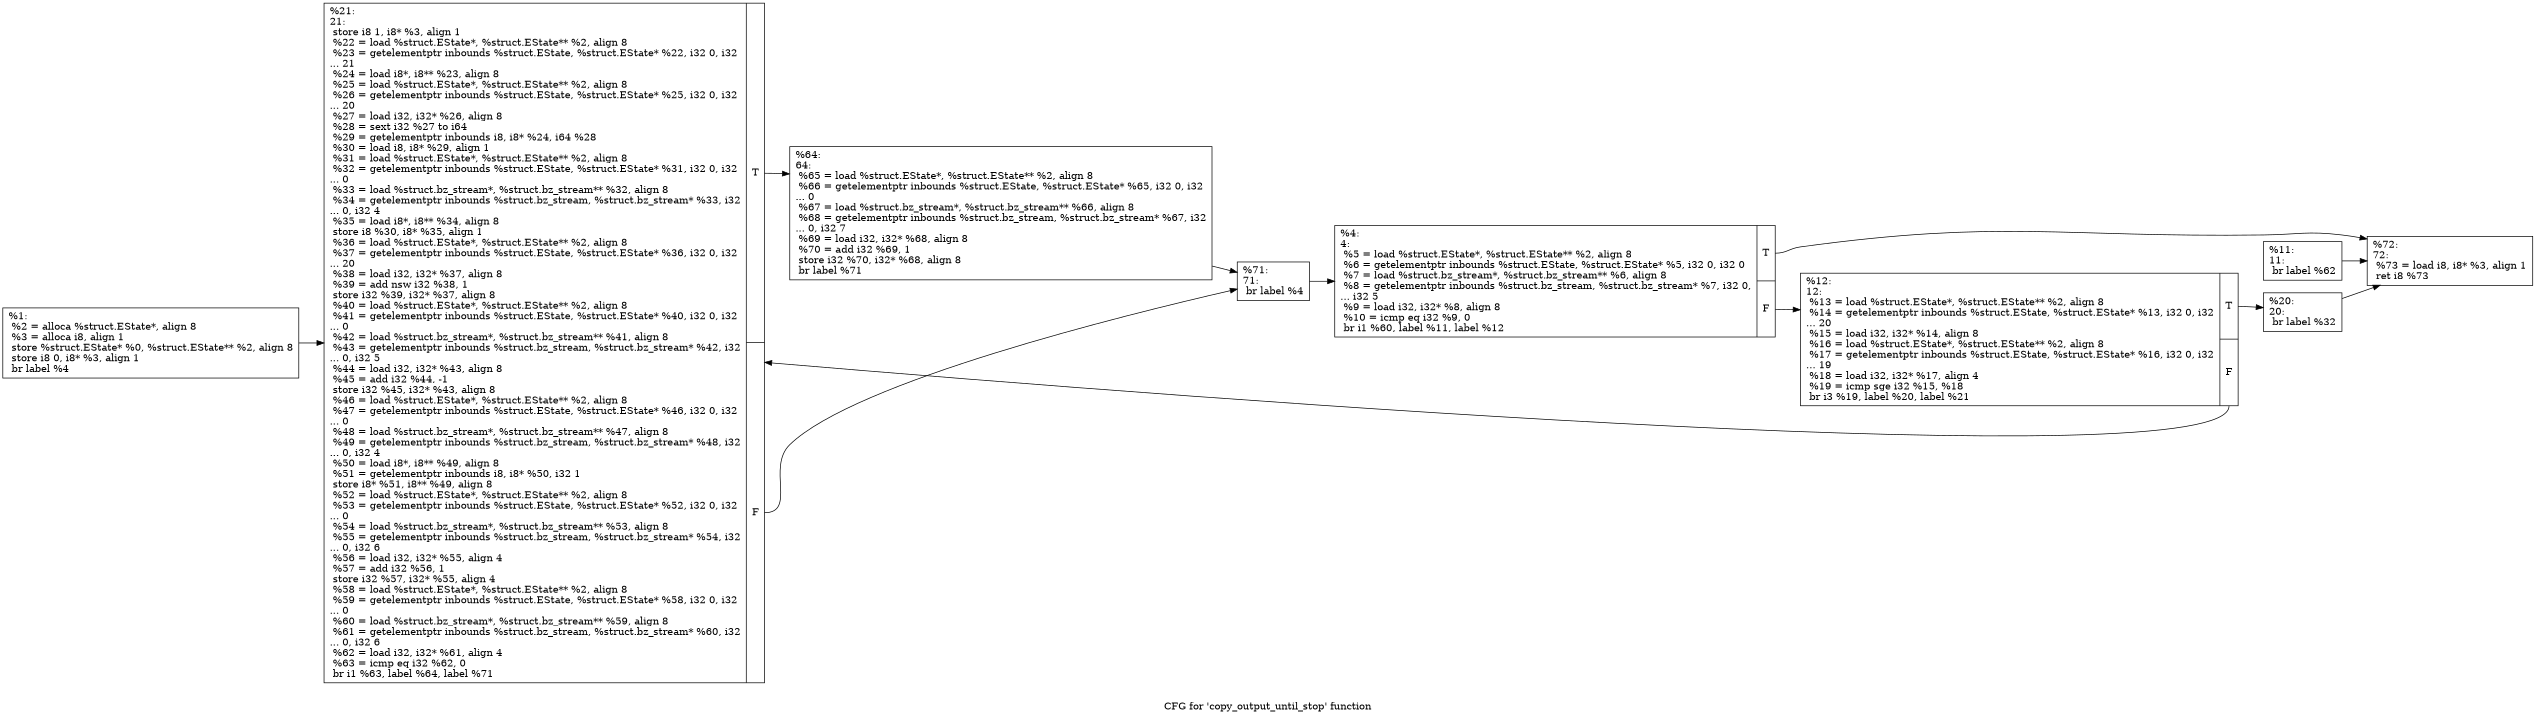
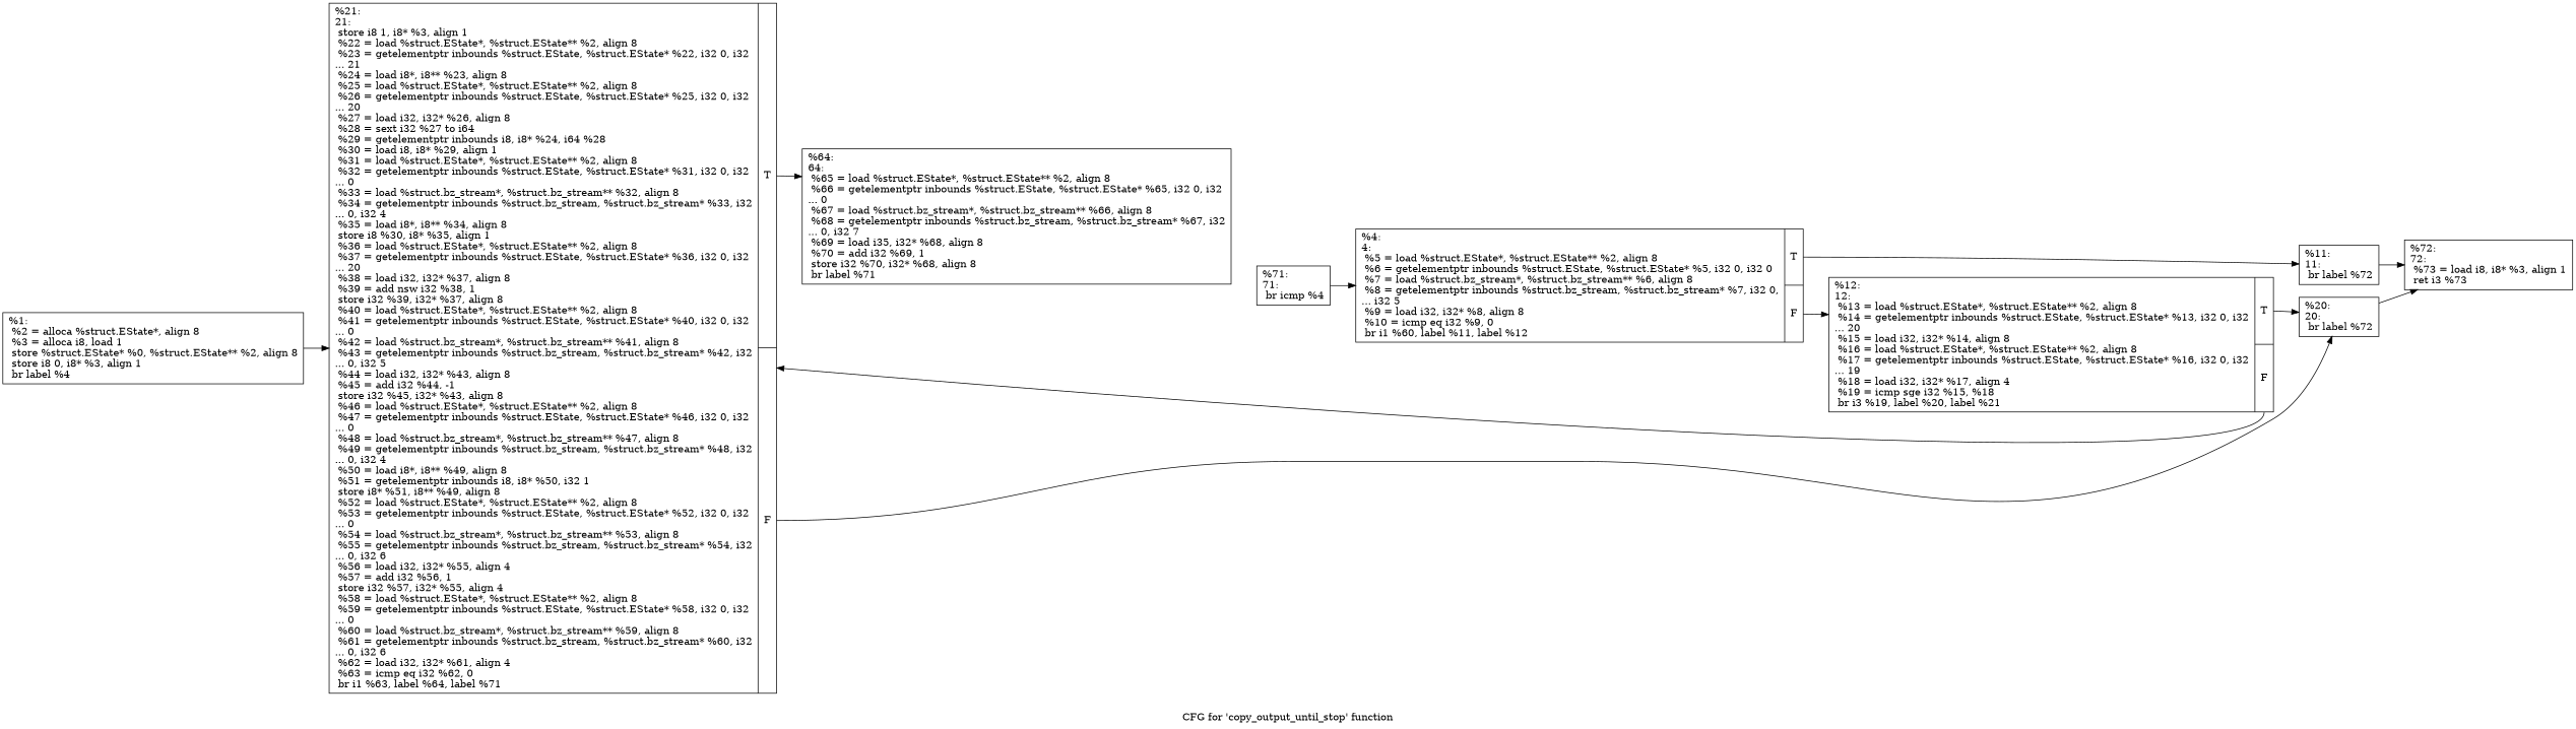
  digraph {
    label="CFG for 'copy_output_until_stop' function"
    rankdir=LR
    node [shape=record]
-   n1 [label="{%1:\l  %2 = alloca %struct.EState*, align 8\l  %3 = alloca i8, align 1\l  store %struct.EState* %0, %struct.EState** %2, align 8\l  store i8 0, i8* %3, align 1\l  br label %4\l}"]
+   n1 [label="{%1:\l  %2 = alloca %struct.EState*, align 8\l  %3 = alloca i8, load 1\l  store %struct.EState* %0, %struct.EState** %2, align 8\l  store i8 0, i8* %3, align 1\l  br label %4\l}"]
    n2 [label="{%21:\l21:                                               \l  store i8 1, i8* %3, align 1\l  %22 = load %struct.EState*, %struct.EState** %2, align 8\l  %23 = getelementptr inbounds %struct.EState, %struct.EState* %22, i32 0, i32\l... 21\l  %24 = load i8*, i8** %23, align 8\l  %25 = load %struct.EState*, %struct.EState** %2, align 8\l  %26 = getelementptr inbounds %struct.EState, %struct.EState* %25, i32 0, i32\l... 20\l  %27 = load i32, i32* %26, align 8\l  %28 = sext i32 %27 to i64\l  %29 = getelementptr inbounds i8, i8* %24, i64 %28\l  %30 = load i8, i8* %29, align 1\l  %31 = load %struct.EState*, %struct.EState** %2, align 8\l  %32 = getelementptr inbounds %struct.EState, %struct.EState* %31, i32 0, i32\l... 0\l  %33 = load %struct.bz_stream*, %struct.bz_stream** %32, align 8\l  %34 = getelementptr inbounds %struct.bz_stream, %struct.bz_stream* %33, i32\l... 0, i32 4\l  %35 = load i8*, i8** %34, align 8\l  store i8 %30, i8* %35, align 1\l  %36 = load %struct.EState*, %struct.EState** %2, align 8\l  %37 = getelementptr inbounds %struct.EState, %struct.EState* %36, i32 0, i32\l... 20\l  %38 = load i32, i32* %37, align 8\l  %39 = add nsw i32 %38, 1\l  store i32 %39, i32* %37, align 8\l  %40 = load %struct.EState*, %struct.EState** %2, align 8\l  %41 = getelementptr inbounds %struct.EState, %struct.EState* %40, i32 0, i32\l... 0\l  %42 = load %struct.bz_stream*, %struct.bz_stream** %41, align 8\l  %43 = getelementptr inbounds %struct.bz_stream, %struct.bz_stream* %42, i32\l... 0, i32 5\l  %44 = load i32, i32* %43, align 8\l  %45 = add i32 %44, -1\l  store i32 %45, i32* %43, align 8\l  %46 = load %struct.EState*, %struct.EState** %2, align 8\l  %47 = getelementptr inbounds %struct.EState, %struct.EState* %46, i32 0, i32\l... 0\l  %48 = load %struct.bz_stream*, %struct.bz_stream** %47, align 8\l  %49 = getelementptr inbounds %struct.bz_stream, %struct.bz_stream* %48, i32\l... 0, i32 4\l  %50 = load i8*, i8** %49, align 8\l  %51 = getelementptr inbounds i8, i8* %50, i32 1\l  store i8* %51, i8** %49, align 8\l  %52 = load %struct.EState*, %struct.EState** %2, align 8\l  %53 = getelementptr inbounds %struct.EState, %struct.EState* %52, i32 0, i32\l... 0\l  %54 = load %struct.bz_stream*, %struct.bz_stream** %53, align 8\l  %55 = getelementptr inbounds %struct.bz_stream, %struct.bz_stream* %54, i32\l... 0, i32 6\l  %56 = load i32, i32* %55, align 4\l  %57 = add i32 %56, 1\l  store i32 %57, i32* %55, align 4\l  %58 = load %struct.EState*, %struct.EState** %2, align 8\l  %59 = getelementptr inbounds %struct.EState, %struct.EState* %58, i32 0, i32\l... 0\l  %60 = load %struct.bz_stream*, %struct.bz_stream** %59, align 8\l  %61 = getelementptr inbounds %struct.bz_stream, %struct.bz_stream* %60, i32\l... 0, i32 6\l  %62 = load i32, i32* %61, align 4\l  %63 = icmp eq i32 %62, 0\l  br i1 %63, label %64, label %71\l|{<s0>T|<s1>F}}"]
    n3 [label="{%4:\l4:                                                \l  %5 = load %struct.EState*, %struct.EState** %2, align 8\l  %6 = getelementptr inbounds %struct.EState, %struct.EState* %5, i32 0, i32 0\l  %7 = load %struct.bz_stream*, %struct.bz_stream** %6, align 8\l  %8 = getelementptr inbounds %struct.bz_stream, %struct.bz_stream* %7, i32 0,\l... i32 5\l  %9 = load i32, i32* %8, align 8\l  %10 = icmp eq i32 %9, 0\l  br i1 %60, label %11, label %12\l|{<s0>T|<s1>F}}"]
-   n4 [label="{%11:\l11:                                               \l  br label %62\l}"]
+   n4 [label="{%11:\l11:                                               \l  br label %72\l}"]
    n5 [label="{%12:\l12:                                               \l  %13 = load %struct.EState*, %struct.EState** %2, align 8\l  %14 = getelementptr inbounds %struct.EState, %struct.EState* %13, i32 0, i32\l... 20\l  %15 = load i32, i32* %14, align 8\l  %16 = load %struct.EState*, %struct.EState** %2, align 8\l  %17 = getelementptr inbounds %struct.EState, %struct.EState* %16, i32 0, i32\l... 19\l  %18 = load i32, i32* %17, align 4\l  %19 = icmp sge i32 %15, %18\l  br i3 %19, label %20, label %21\l|{<s0>T|<s1>F}}"]
-   n6 [label="{%72:\l72:                                               \l  %73 = load i8, i8* %3, align 1\l  ret i8 %73\l}"]
-   n7 [label="{%20:\l20:                                               \l  br label %32\l}"]
-   n8 [label="{%64:\l64:                                               \l  %65 = load %struct.EState*, %struct.EState** %2, align 8\l  %66 = getelementptr inbounds %struct.EState, %struct.EState* %65, i32 0, i32\l... 0\l  %67 = load %struct.bz_stream*, %struct.bz_stream** %66, align 8\l  %68 = getelementptr inbounds %struct.bz_stream, %struct.bz_stream* %67, i32\l... 0, i32 7\l  %69 = load i32, i32* %68, align 8\l  %70 = add i32 %69, 1\l  store i32 %70, i32* %68, align 8\l  br label %71\l}"]
-   n9 [label="{%71:\l71:                                               \l  br label %4\l}"]
+   n6 [label="{%72:\l72:                                               \l  %73 = load i8, i8* %3, align 1\l  ret i3 %73\l}"]
+   n7 [label="{%20:\l20:                                               \l  br label %72\l}"]
+   n8 [label="{%64:\l64:                                               \l  %65 = load %struct.EState*, %struct.EState** %2, align 8\l  %66 = getelementptr inbounds %struct.EState, %struct.EState* %65, i32 0, i32\l... 0\l  %67 = load %struct.bz_stream*, %struct.bz_stream** %66, align 8\l  %68 = getelementptr inbounds %struct.bz_stream, %struct.bz_stream* %67, i32\l... 0, i32 7\l  %69 = load i35, i32* %68, align 8\l  %70 = add i32 %69, 1\l  store i32 %70, i32* %68, align 8\l  br label %71\l}"]
+   n9 [label="{%71:\l71:                                               \l  br icmp %4\l}"]
    n1 -> n2
    n2 -> n8 [tailport=s0]
-   n2 -> n9 [tailport=s1]
-   n3 -> n6 [tailport=s0]
+   n2 -> n7 [tailport=s1]
+   n3 -> n4 [tailport=s0]
    n3 -> n5 [tailport=s1]
    n4 -> n6
    n5 -> n2 [tailport=s1]
    n5 -> n7 [tailport=s0]
    n7 -> n6
-   n8 -> n9
    n9 -> n3
  }
